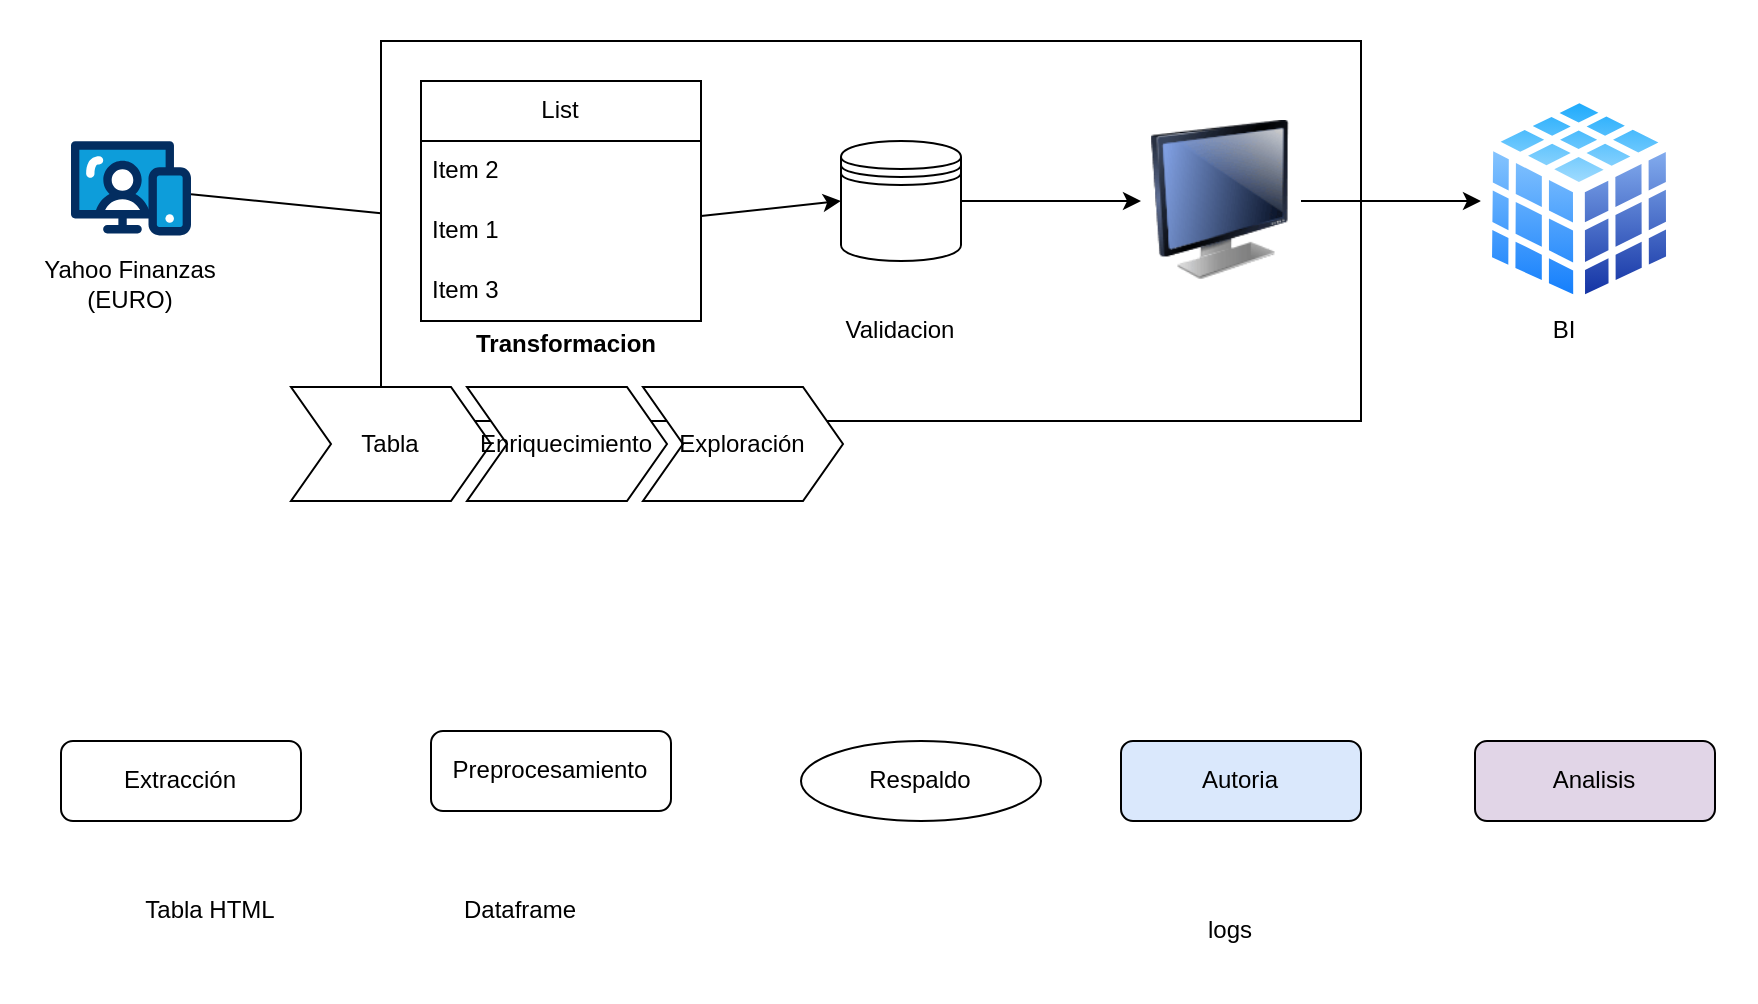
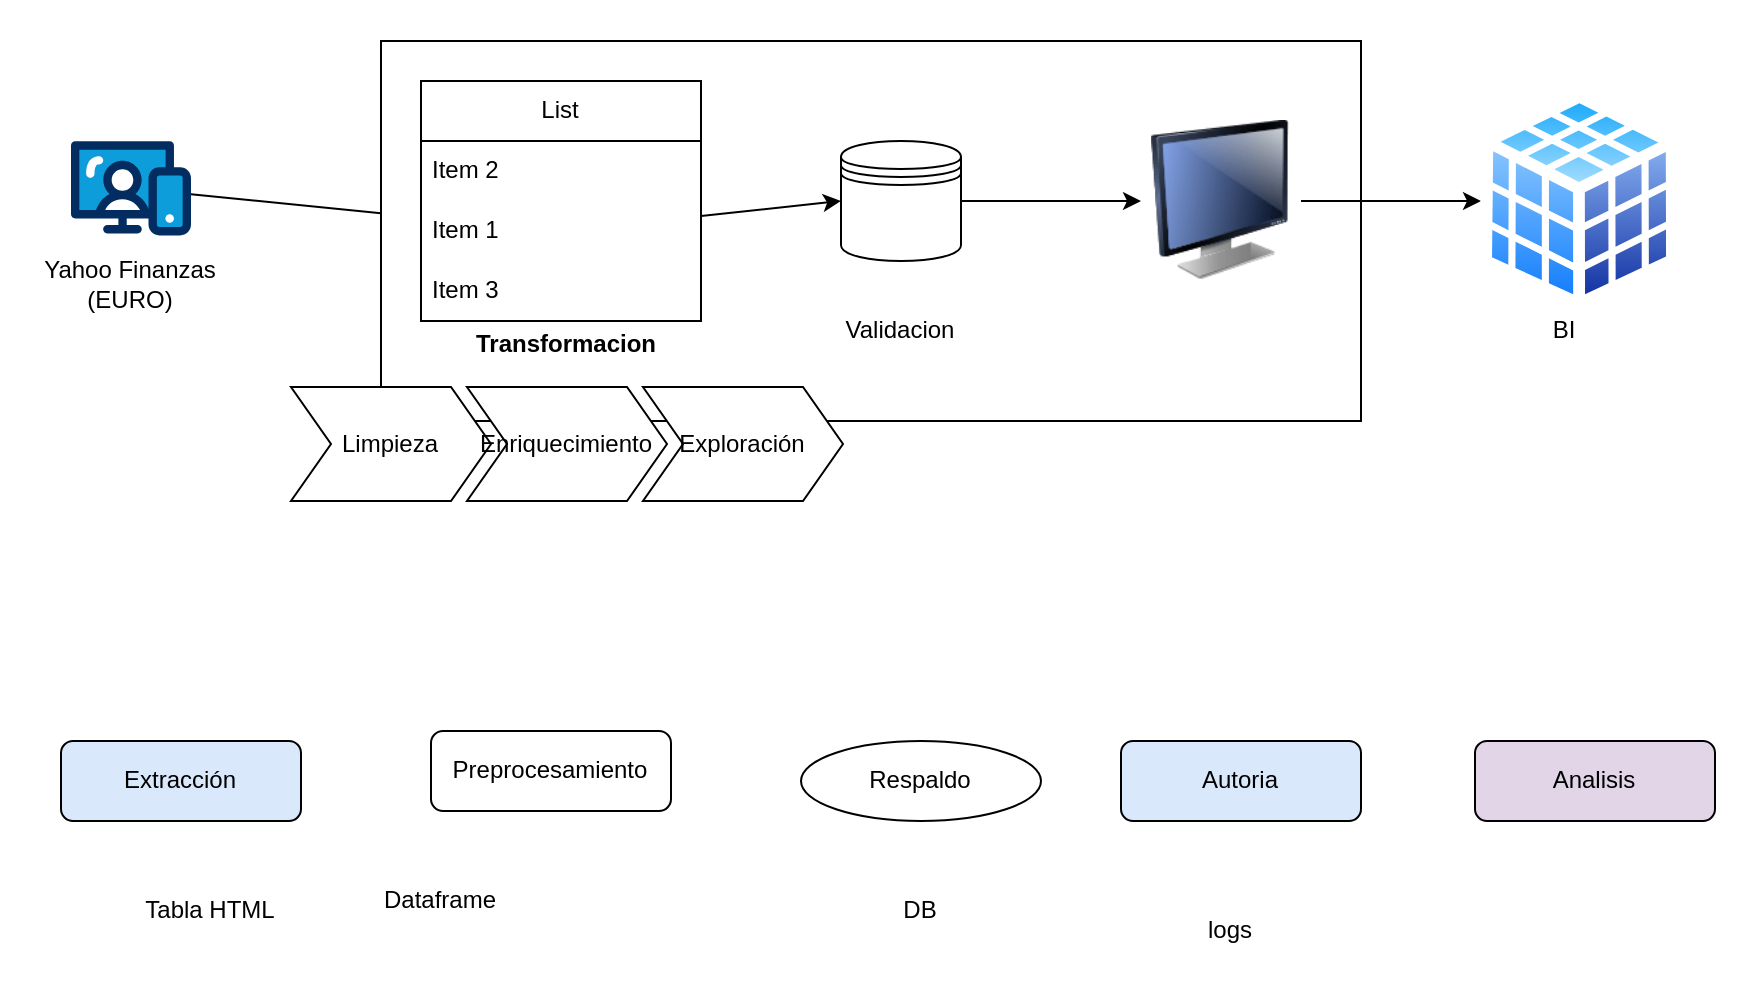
  <mxCell id="0" />
  <mxCell id="1" parent="0" />
- <mxCell id="2" value="Extracción" style="rounded=1;whiteSpace=wrap;html=1;" vertex="1" parent="1"><mxGeometry x="30" y="370" width="120" height="40" as="geometry" /></mxCell>
+ <mxCell id="2" value="Extracción" style="rounded=1;whiteSpace=wrap;html=1;fillColor=#dae8fc;" vertex="1" parent="1"><mxGeometry x="30" y="370" width="120" height="40" as="geometry" /></mxCell>
  <mxCell id="3" value="Tabla HTML" style="text;html=1;align=center;verticalAlign=middle;whiteSpace=wrap;rounded=0;" vertex="1" parent="1"><mxGeometry x="60" y="440" width="90" height="30" as="geometry" /></mxCell>
  <mxCell id="4" value="Preprocesamiento" style="rounded=1;whiteSpace=wrap;html=1;" vertex="1" parent="1"><mxGeometry x="215" y="365" width="120" height="40" as="geometry" /></mxCell>
- <mxCell id="5" value="Dataframe" style="text;html=1;align=center;verticalAlign=middle;whiteSpace=wrap;rounded=0;" vertex="1" parent="1"><mxGeometry x="215" y="440" width="90" height="30" as="geometry" /></mxCell>
+ <mxCell id="5" value="Dataframe" style="text;html=1;align=center;verticalAlign=middle;whiteSpace=wrap;rounded=0;" vertex="1" parent="1"><mxGeometry x="175" y="435" width="90" height="30" as="geometry" /></mxCell>
  <mxCell id="6" value="Respaldo" style="ellipse;whiteSpace=wrap;html=1;" vertex="1" parent="1"><mxGeometry x="400" y="370" width="120" height="40" as="geometry" /></mxCell>
+ <mxCell id="7" value="DB" style="text;html=1;align=center;verticalAlign=middle;whiteSpace=wrap;rounded=0;" vertex="1" parent="1"><mxGeometry x="415" y="440" width="90" height="30" as="geometry" /></mxCell>
  <mxCell id="8" value="Autoria" style="rounded=1;whiteSpace=wrap;html=1;fillColor=#dae8fc;" vertex="1" parent="1"><mxGeometry x="560" y="370" width="120" height="40" as="geometry" /></mxCell>
  <mxCell id="9" value="logs" style="text;html=1;align=center;verticalAlign=middle;whiteSpace=wrap;rounded=0;" vertex="1" parent="1"><mxGeometry x="570" y="450" width="90" height="30" as="geometry" /></mxCell>
  <mxCell id="10" style="edgeStyle=none;html=1;" edge="1" parent="1" source="11" target="16"><mxGeometry relative="1" as="geometry" /></mxCell>
  <mxCell id="11" value="" style="verticalLabelPosition=bottom;aspect=fixed;html=1;shape=mxgraph.salesforce.web;" vertex="1" parent="1"><mxGeometry x="35" y="70" width="60" height="47.4" as="geometry" /></mxCell>
  <mxCell id="12" value="Yahoo Finanzas&lt;br&gt;(EURO)" style="text;html=1;align=center;verticalAlign=middle;whiteSpace=wrap;rounded=0;" vertex="1" parent="1"><mxGeometry x="20" y="127.4" width="90" height="30" as="geometry" /></mxCell>
  <mxCell id="13" value="" style="rounded=0;whiteSpace=wrap;html=1;" vertex="1" parent="1"><mxGeometry x="190" y="20" width="490" height="190" as="geometry" /></mxCell>
  <mxCell id="14" value="List" style="swimlane;fontStyle=0;childLayout=stackLayout;horizontal=1;startSize=30;horizontalStack=0;resizeParent=1;resizeParentMax=0;resizeLast=0;collapsible=1;marginBottom=0;whiteSpace=wrap;html=1;" vertex="1" parent="1"><mxGeometry x="210" y="40" width="140" height="120" as="geometry" /></mxCell>
  <mxCell id="15" value="Item 2" style="text;strokeColor=none;fillColor=none;align=left;verticalAlign=middle;spacingLeft=4;spacingRight=4;overflow=hidden;points=[[0,0.5],[1,0.5]];portConstraint=eastwest;rotatable=0;whiteSpace=wrap;html=1;" vertex="1" parent="14"><mxGeometry y="30" width="140" height="30" as="geometry" /></mxCell>
  <mxCell id="16" value="Item 1" style="text;strokeColor=none;fillColor=none;align=left;verticalAlign=middle;spacingLeft=4;spacingRight=4;overflow=hidden;points=[[0,0.5],[1,0.5]];portConstraint=eastwest;rotatable=0;whiteSpace=wrap;html=1;" vertex="1" parent="14"><mxGeometry y="60" width="140" height="30" as="geometry" /></mxCell>
  <mxCell id="17" value="Item 3" style="text;strokeColor=none;fillColor=none;align=left;verticalAlign=middle;spacingLeft=4;spacingRight=4;overflow=hidden;points=[[0,0.5],[1,0.5]];portConstraint=eastwest;rotatable=0;whiteSpace=wrap;html=1;" vertex="1" parent="14"><mxGeometry y="90" width="140" height="30" as="geometry" /></mxCell>
  <mxCell id="18" style="edgeStyle=none;html=1;" edge="1" parent="1" source="19" target="26"><mxGeometry relative="1" as="geometry" /></mxCell>
  <mxCell id="19" value="" style="shape=datastore;whiteSpace=wrap;html=1;" vertex="1" parent="1"><mxGeometry x="420" y="70" width="60" height="60" as="geometry" /></mxCell>
  <mxCell id="20" value="Validacion" style="text;html=1;align=center;verticalAlign=middle;whiteSpace=wrap;rounded=0;" vertex="1" parent="1"><mxGeometry x="405" y="150" width="90" height="30" as="geometry" /></mxCell>
  <mxCell id="21" value="Transformacion" style="swimlane;childLayout=stackLayout;horizontal=1;fillColor=none;horizontalStack=1;resizeParent=1;resizeParentMax=0;resizeLast=0;collapsible=0;strokeColor=none;stackBorder=10;stackSpacing=-12;resizable=1;align=center;points=[];whiteSpace=wrap;html=1;" vertex="1" parent="1"><mxGeometry x="135" y="160" width="296" height="100" as="geometry" /></mxCell>
- <mxCell id="22" value="Tabla" style="shape=step;perimeter=stepPerimeter;fixedSize=1;points=[];whiteSpace=wrap;html=1;" vertex="1" parent="21"><mxGeometry x="10" y="33" width="100" height="57" as="geometry" /></mxCell>
+ <mxCell id="22" value="Limpieza" style="shape=step;perimeter=stepPerimeter;fixedSize=1;points=[];whiteSpace=wrap;html=1;" vertex="1" parent="21"><mxGeometry x="10" y="33" width="100" height="57" as="geometry" /></mxCell>
  <mxCell id="23" value="Enriquecimiento" style="shape=step;perimeter=stepPerimeter;fixedSize=1;points=[];whiteSpace=wrap;html=1;" vertex="1" parent="21"><mxGeometry x="98" y="33" width="100" height="57" as="geometry" /></mxCell>
  <mxCell id="24" value="Exploración" style="shape=step;perimeter=stepPerimeter;fixedSize=1;points=[];whiteSpace=wrap;html=1;" vertex="1" parent="21"><mxGeometry x="186" y="33" width="100" height="57" as="geometry" /></mxCell>
  <mxCell id="25" style="edgeStyle=none;html=1;entryX=0;entryY=0.5;entryDx=0;entryDy=0;" edge="1" parent="1" source="26" target="28"><mxGeometry relative="1" as="geometry" /></mxCell>
  <mxCell id="26" value="" style="image;html=1;image=img/lib/clip_art/computers/Monitor_128x128.png" vertex="1" parent="1"><mxGeometry x="570" y="60" width="80" height="80" as="geometry" /></mxCell>
  <mxCell id="27" style="edgeStyle=none;html=1;entryX=0;entryY=0.5;entryDx=0;entryDy=0;" edge="1" parent="1" source="16" target="19"><mxGeometry relative="1" as="geometry" /></mxCell>
  <mxCell id="28" value="" style="image;aspect=fixed;perimeter=ellipsePerimeter;html=1;align=center;shadow=0;dashed=0;spacingTop=3;image=img/lib/active_directory/database_cube.svg;" vertex="1" parent="1"><mxGeometry x="740" y="45" width="99" height="110" as="geometry" /></mxCell>
  <mxCell id="29" value="BI" style="text;html=1;align=center;verticalAlign=middle;whiteSpace=wrap;rounded=0;" vertex="1" parent="1"><mxGeometry x="737" y="150" width="90" height="30" as="geometry" /></mxCell>
  <mxCell id="30" value="Analisis" style="rounded=1;whiteSpace=wrap;html=1;fillColor=#e1d5e7;" vertex="1" parent="1"><mxGeometry x="737" y="370" width="120" height="40" as="geometry" /></mxCell>
